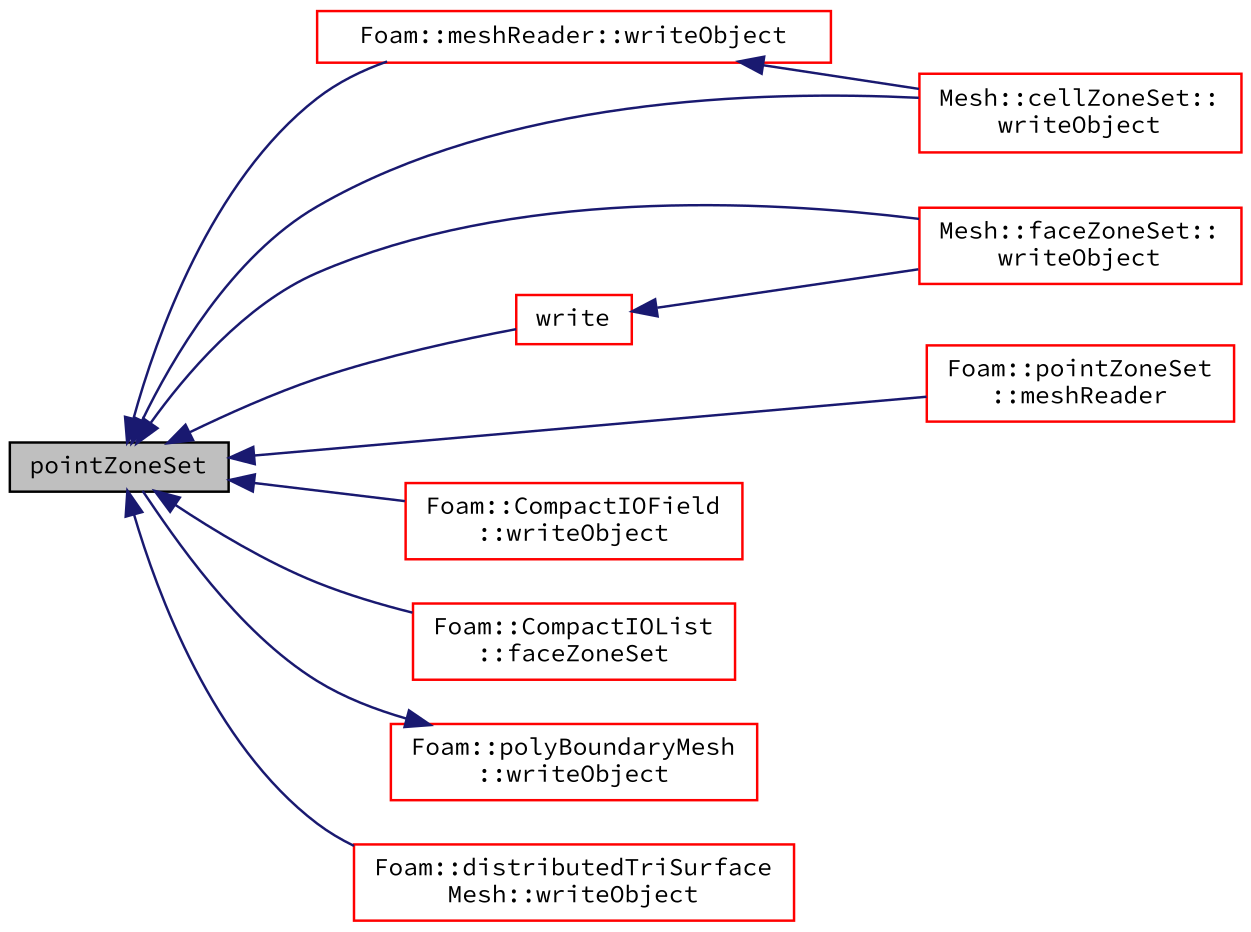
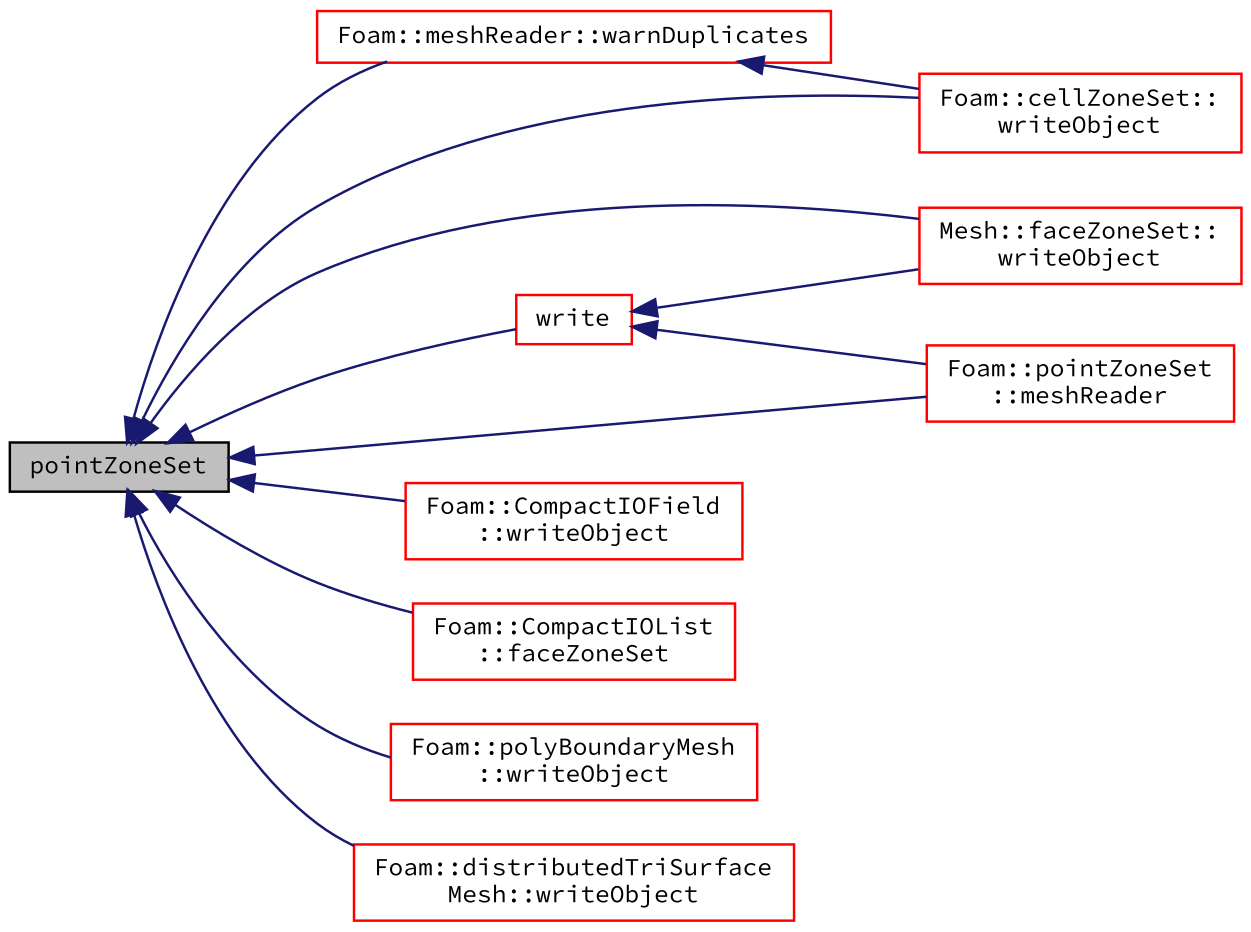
  digraph {
    fontname="Source Code Pro"
    rankdir=LR
    node [color=red fontname="Source Code Pro" fontsize=10 shape=record]
    edge [color=midnightblue dir=back fontname="Source Code Pro" fontsize=10 labelfontname=Helvetica labelfontsize=10 style=solid]
    n1 [color=black fillcolor=grey75 fontcolor=black height=0.2 label=pointZoneSet style=filled width=0.4]
-   n2 [height=0.2 label="Foam::meshReader::writeObject" width=0.4]
+   n2 [height=0.2 label="Foam::meshReader::warnDuplicates" width=0.4]
    n3 [height=0.2 label=write width=0.4]
-   n4 [height=0.2 label="Mesh::cellZoneSet::\lwriteObject" width=0.4]
+   n4 [height=0.2 label="Foam::cellZoneSet::\lwriteObject" width=0.4]
    n5 [height=0.2 label="Mesh::faceZoneSet::\lwriteObject" width=0.4]
    n6 [height=0.2 label="Foam::pointZoneSet\l::meshReader" width=0.4]
    n7 [height=0.2 label="Foam::CompactIOField\l::writeObject" width=0.4]
    n8 [height=0.2 label="Foam::CompactIOList\l::faceZoneSet" width=0.4]
    n9 [height=0.2 label="Foam::polyBoundaryMesh\l::writeObject" width=0.4]
    n10 [height=0.2 label="Foam::distributedTriSurface\lMesh::writeObject" width=0.4]
    n1 -> n2
    n1 -> n3
    n1 -> n4
    n1 -> n5
    n1 -> n6
    n1 -> n7
    n1 -> n8
-   n9 -> n1
+   n1 -> n9
    n1 -> n10
    n2 -> n4
    n3 -> n5
+   n3 -> n6
  }
